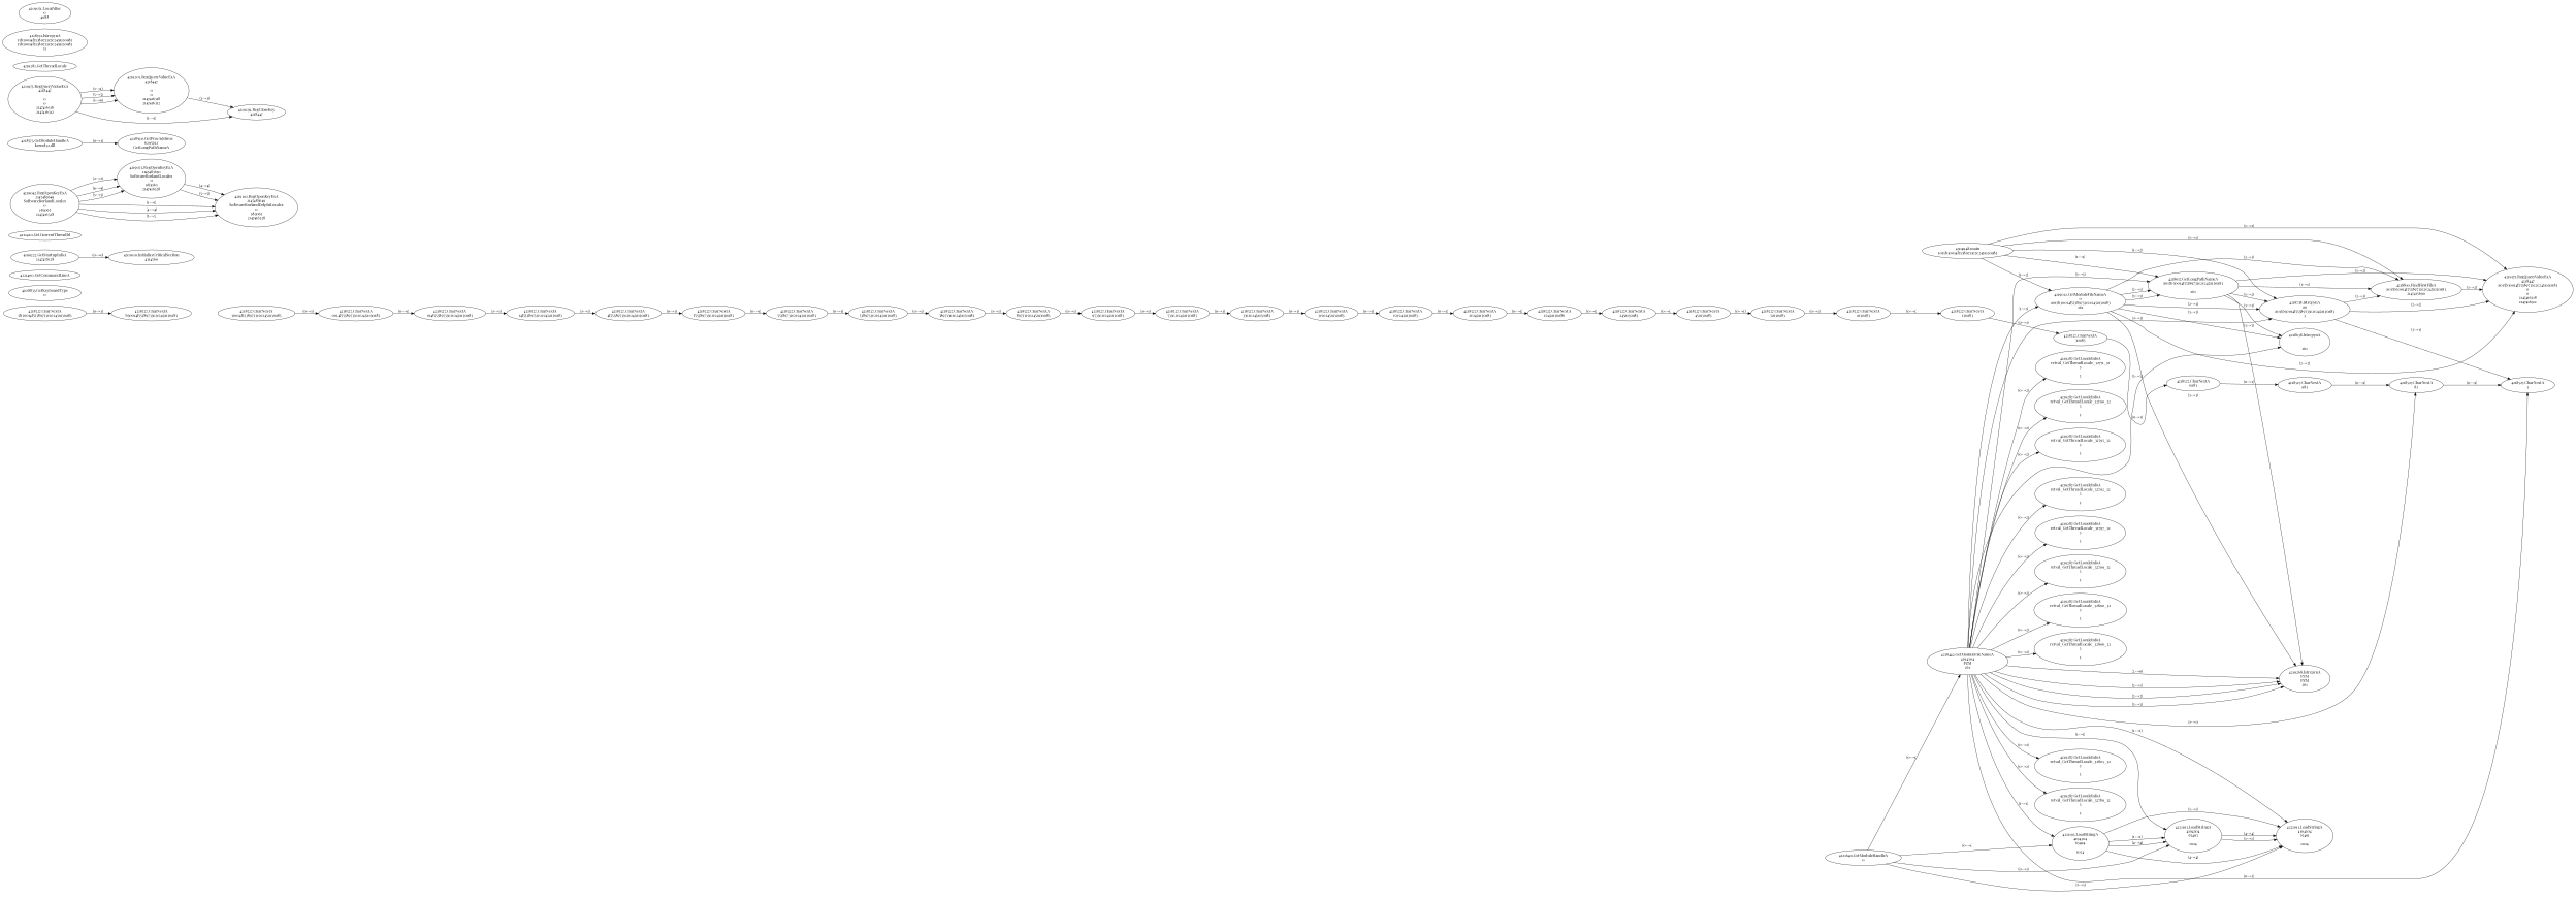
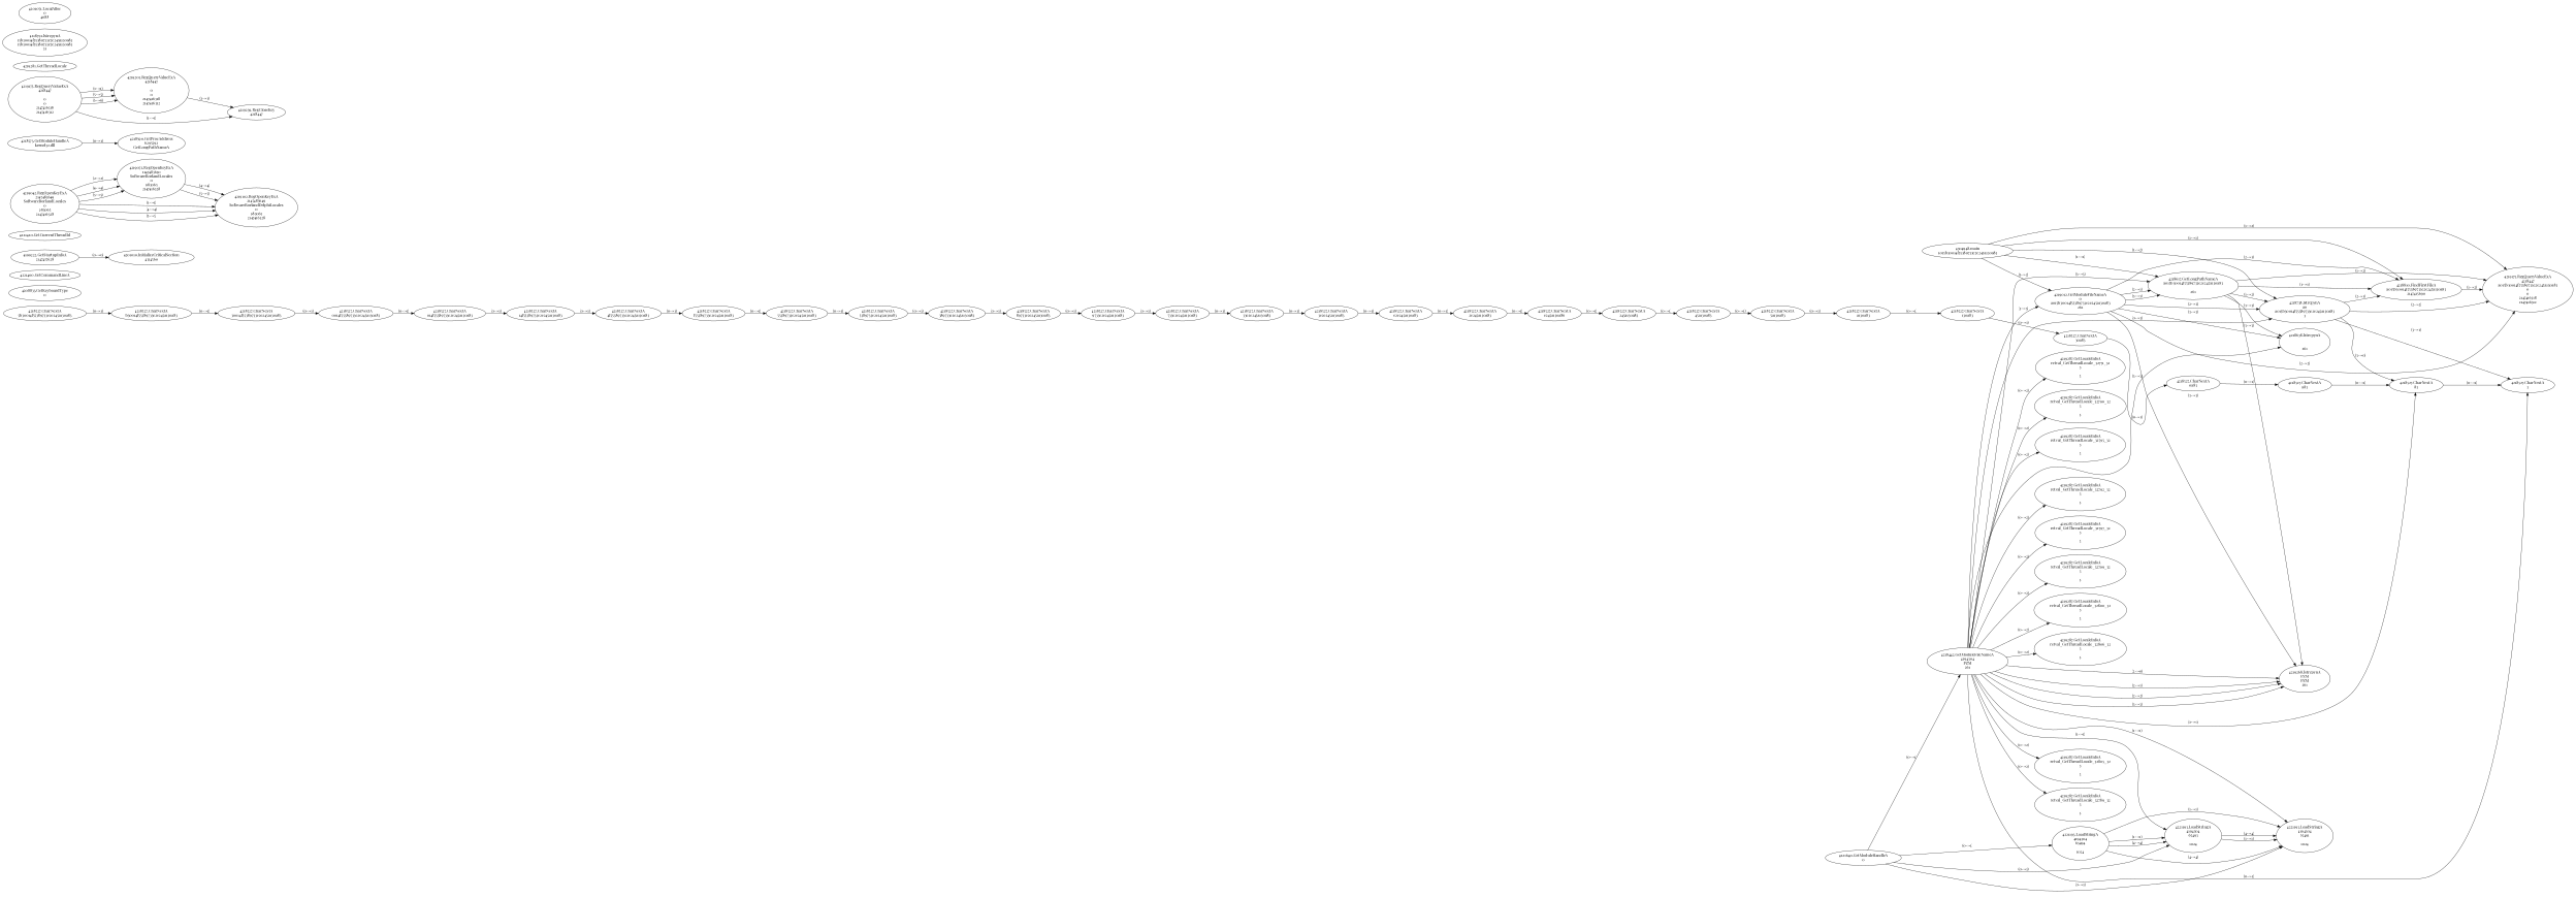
  digraph {
    fontname="Playfair Display"
    rankdir=LR
    node [fontname="Playfair Display"]
    edge [fontname="Playfair Display"]
    n1 [label="4304948.main\na015b30014f55389733e2e245a130a83"]
    n2 [label="4219012.GetModuleFileNameA\n0\na015b30014f55389733e2e245a130a83\n261"]
    n3 [label="4218617.GetLongPathNameA\na015b30014f55389733e2e245a130a83\n\n261"]
    n4 [label="4218738.lstrcpynA\na0\na015b30014f55389733e2e245a130a83\n3"]
    n5 [label="4218810.FindFirstFileA\na015b30014f55389733e2e245a130a83\n2147415690"]
    n6 [label="4219175.RegQueryValueExA\n4218447\na015b30014f55389733e2e245a130a83\n0\n0\n2147416318\n2147416312"]
    n7 [label="4218638.lstrcpynA\n\n\n261"]
    n8 [label="4219268.lstrcpynA\nPZM\nPZM\n261"]
    n9 [label="4218527.CharNextA\n83"]
    n10 [label="4218527.CharNextA\n3"]
    n11 [label="4221640.GetModuleHandleA\n0"]
    n12 [label="4218442.GetModuleFileNameA\n4194304\nPZM\n261"]
    n13 [label="4221193.LoadStringA\n4194304\n65494\n\n1024"]
    n14 [label="4221193.LoadStringA\n4194304\n65493\n\n1024"]
    n15 [label="4221193.LoadStringA\n4194304\n65491\n\n1024"]
    n16 [label="4219287.GetLocaleInfoA\nretval_GetThreadLocale_32805_32\n3\n\n5"]
    n17 [label="4219287.GetLocaleInfoA\nretval_GetThreadLocale_32789_32\n3\n\n5"]
    n18 [label="4219287.GetLocaleInfoA\nretval_GetThreadLocale_32771_32\n3\n\n5"]
    n19 [label="4219287.GetLocaleInfoA\nretval_GetThreadLocale_32790_32\n3\n\n5"]
    n20 [label="4219287.GetLocaleInfoA\nretval_GetThreadLocale_32795_32\n3\n\n5"]
    n21 [label="4219287.GetLocaleInfoA\nretval_GetThreadLocale_32792_32\n3\n\n5"]
    n22 [label="4219287.GetLocaleInfoA\nretval_GetThreadLocale_32797_32\n3\n\n5"]
    n23 [label="4219287.GetLocaleInfoA\nretval_GetThreadLocale_32799_32\n3\n\n5"]
    n24 [label="4219287.GetLocaleInfoA\nretval_GetThreadLocale_32800_32\n3\n\n5"]
    n25 [label="4219287.GetLocaleInfoA\nretval_GetThreadLocale_32806_32\n3\n\n5"]
    n26 [label="4208833.GetKeyboardType\n0"]
    n27 [label="4221400.GetCommandLineA\n"]
    n28 [label="4199222.GetStartupInfoA\n2147417628"]
    n29 [label="4201010.InitializeCriticalSection\n4314560"]
    n30 [label="4221420.GetCurrentThreadId\n"]
    n31 [label="4219042.RegOpenKeyExA\n2147483649\nSoftware\Borland\Locales\n0\n983065\n2147416328"]
    n32 [label="4219072.RegOpenKeyExA\n2147483650\nSoftware\Borland\Locales\n0\n983065\n2147416328"]
    n33 [label="4219102.RegOpenKeyExA\n2147483649\nSoftware\Borland\Delphi\Locales\n0\n983065\n2147416328"]
    n34 [label="4218573.GetModuleHandleA\nkernel32.dll"]
    n35 [label="4218590.GetProcAddress\n6295592\nGetLongPathNameA"]
    n36 [label="4219175.RegQueryValueExA\n4218447\n\n0\n0\n2147416318\n2147416312"]
    n37 [label="4219205.RegQueryValueExA\n4218447\n\n0\n0\n2147416318\n2147416312"]
    n38 [label="4219239.RegCloseKey\n4218447"]
    n39 [label="4219281.GetThreadLocale\n"]
    n40 [label="4218527.CharNextA\n5b30014f55389733e2e245a130a83"]
    n41 [label="4218527.CharNextA\nb30014f55389733e2e245a130a83"]
    n42 [label="4218527.CharNextA\n30014f55389733e2e245a130a83"]
    n43 [label="4218527.CharNextA\n0014f55389733e2e245a130a83"]
    n44 [label="4218527.CharNextA\n014f55389733e2e245a130a83"]
    n45 [label="4218527.CharNextA\n14f55389733e2e245a130a83"]
    n46 [label="4218527.CharNextA\n4f55389733e2e245a130a83"]
    n47 [label="4218527.CharNextA\nf55389733e2e245a130a83"]
    n48 [label="4218527.CharNextA\n55389733e2e245a130a83"]
    n49 [label="4218527.CharNextA\n5389733e2e245a130a83"]
    n50 [label="4218527.CharNextA\n389733e2e245a130a83"]
    n51 [label="4218527.CharNextA\n89733e2e245a130a83"]
    n52 [label="4218527.CharNextA\n9733e2e245a130a83"]
    n53 [label="4218527.CharNextA\n733e2e245a130a83"]
    n54 [label="4218527.CharNextA\n33e2e245a130a83"]
    n55 [label="4218527.CharNextA\n3e2e245a130a83"]
    n56 [label="4218527.CharNextA\ne2e245a130a83"]
    n57 [label="4218527.CharNextA\n2e245a130a83"]
    n58 [label="4218527.CharNextA\ne245a130a86"]
    n59 [label="4218527.CharNextA\n245a130a83"]
    n60 [label="4218527.CharNextA\n45a130a83"]
    n61 [label="4218527.CharNextA\n5a130a83"]
    n62 [label="4218527.CharNextA\na130a83"]
    n63 [label="4218527.CharNextA\n130a83"]
    n64 [label="4218527.CharNextA\n30a83"]
    n65 [label="4218527.CharNextA\n0a83"]
    n66 [label="4218527.CharNextA\na83"]
    n67 [label="4218791.lstrcpynA\n15b30014f55389733e2e245a130a83\n15b30014f55389733e2e245a130a83\n31"]
    n68 [label="4201071.LocalAlloc\n0\n4088"]
    n1 -> n2 [label="(1-->2)"]
    n1 -> n3 [label="(1-->1)"]
    n1 -> n4 [label="(1-->2)"]
    n1 -> n5 [label="(1-->1)"]
    n1 -> n6 [label="(1-->2)"]
    n2 -> n3 [label="(2-->1)"]
    n2 -> n3 [label="(3-->3)"]
    n2 -> n4 [label="(2-->2)"]
    n2 -> n5 [label="(2-->1)"]
    n2 -> n6 [label="(2-->2)"]
    n2 -> n7 [label="(3-->3)"]
    n2 -> n8 [label="(3-->3)"]
    n3 -> n4 [label="(1-->2)"]
    n3 -> n5 [label="(1-->1)"]
    n3 -> n6 [label="(1-->2)"]
    n3 -> n7 [label="(3-->3)"]
    n3 -> n8 [label="(3-->3)"]
    n4 -> n5 [label="(2-->1)"]
    n4 -> n6 [label="(2-->2)"]
+   n4 -> n9 [label="(3-->0)"]
    n4 -> n10 [label="(3-->1)"]
    n5 -> n6 [label="(1-->2)"]
    n9 -> n10 [label="(0-->1)"]
    n11 -> n12 [label="(0-->1)"]
    n11 -> n13 [label="(0-->1)"]
    n11 -> n14 [label="(0-->1)"]
    n11 -> n15 [label="(0-->1)"]
    n12 -> n2 [label="(3-->3)"]
    n12 -> n3 [label="(3-->3)"]
    n12 -> n4 [label="(0-->3)"]
    n12 -> n7 [label="(3-->3)"]
    n12 -> n8 [label="(2-->1)"]
    n12 -> n8 [label="(2-->2)"]
    n12 -> n8 [label="(3-->3)"]
    n12 -> n8 [label="(2-->0)"]
    n12 -> n9 [label="(0-->0)"]
    n12 -> n10 [label="(0-->1)"]
-   n12 -> n13 [label="(1-->1)"]
    n12 -> n14 [label="(1-->1)"]
    n12 -> n15 [label="(1-->1)"]
    n12 -> n16 [label="(0-->2)"]
    n12 -> n17 [label="(0-->2)"]
    n12 -> n18 [label="(0-->2)"]
    n12 -> n19 [label="(0-->2)"]
    n12 -> n20 [label="(0-->2)"]
    n12 -> n21 [label="(0-->2)"]
    n12 -> n22 [label="(0-->2)"]
    n12 -> n23 [label="(0-->2)"]
    n12 -> n24 [label="(0-->2)"]
    n12 -> n25 [label="(0-->2)"]
    n13 -> n14 [label="(1-->1)"]
    n13 -> n14 [label="(4-->4)"]
    n13 -> n15 [label="(1-->1)"]
    n13 -> n15 [label="(4-->4)"]
    n14 -> n15 [label="(1-->1)"]
    n14 -> n15 [label="(4-->4)"]
    n28 -> n29 [label="(0-->0)"]
    n31 -> n32 [label="(2-->2)"]
    n31 -> n32 [label="(4-->4)"]
    n31 -> n32 [label="(5-->5)"]
    n31 -> n33 [label="(1-->1)"]
    n31 -> n33 [label="(4-->4)"]
    n31 -> n33 [label="(5-->5)"]
    n32 -> n33 [label="(4-->4)"]
    n32 -> n33 [label="(5-->5)"]
    n34 -> n35 [label="(0-->1)"]
    n36 -> n37 [label="(1-->1)"]
    n36 -> n37 [label="(5-->5)"]
    n36 -> n37 [label="(6-->6)"]
    n36 -> n38 [label="(1-->1)"]
    n37 -> n38 [label="(1-->1)"]
    n40 -> n41 [label="(0-->1)"]
+   n41 -> n42 [label="(0-->1)"]
    n42 -> n43 [label="(0-->1)"]
    n43 -> n44 [label="(0-->1)"]
    n44 -> n45 [label="(0-->1)"]
    n45 -> n46 [label="(0-->1)"]
    n46 -> n47 [label="(0-->1)"]
    n47 -> n48 [label="(0-->1)"]
    n48 -> n49 [label="(0-->1)"]
    n49 -> n50 [label="(0-->1)"]
    n50 -> n51 [label="(0-->1)"]
    n51 -> n52 [label="(0-->1)"]
    n52 -> n53 [label="(0-->1)"]
    n53 -> n54 [label="(0-->1)"]
    n54 -> n55 [label="(0-->1)"]
    n55 -> n56 [label="(0-->1)"]
    n56 -> n57 [label="(0-->1)"]
    n57 -> n58 [label="(0-->1)"]
    n58 -> n59 [label="(0-->1)"]
    n59 -> n60 [label="(0-->1)"]
    n60 -> n61 [label="(0-->1)"]
    n61 -> n62 [label="(0-->1)"]
    n62 -> n63 [label="(0-->1)"]
    n63 -> n64 [label="(0-->1)"]
    n64 -> n65 [label="(0-->1)"]
    n65 -> n66 [label="(0-->1)"]
    n66 -> n9 [label="(0-->1)"]
  }
